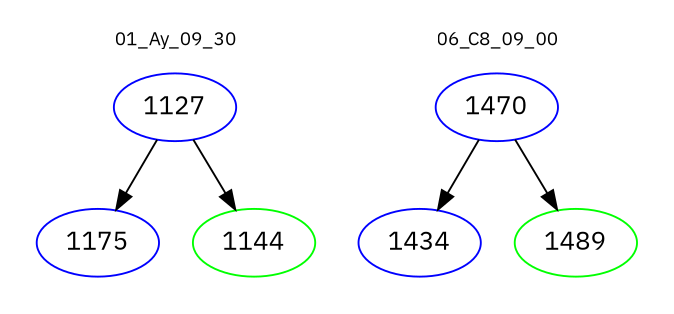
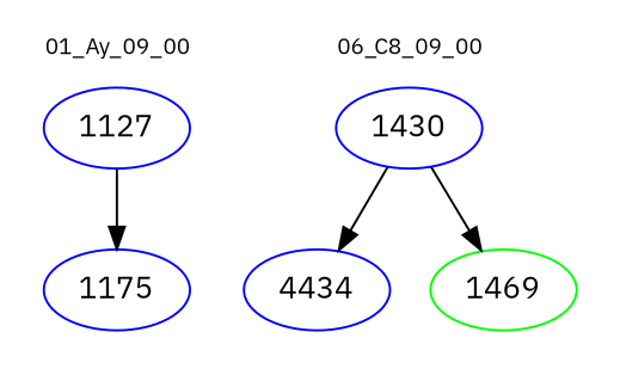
  digraph {
    fontname="IBM Plex Sans"
    node [color=blue fontname="IBM Plex Sans"]
    edge [color=black fontname="IBM Plex Sans"]
    n1 [label=1127]
    n2 [label=1175]
-   n3 [color=green label=1144]
-   n4 [label=1470]
-   n5 [label=1434]
-   n6 [color=green label=1489]
+   n4 [label=1430]
+   n5 [label=4434]
+   n6 [color=green label=1469]
    subgraph cluster_1 {
      color=white
      fontsize=10
-     label="01_Ay_09_30"
+     label="01_Ay_09_00"
      n1
      n2
-     n3
    }
    subgraph cluster_2 {
      color=white
      fontsize=10
      label="06_C8_09_00"
      n4
      n5
      n6
    }
    n1 -> n2
-   n1 -> n3
    n4 -> n5
    n4 -> n6
  }
